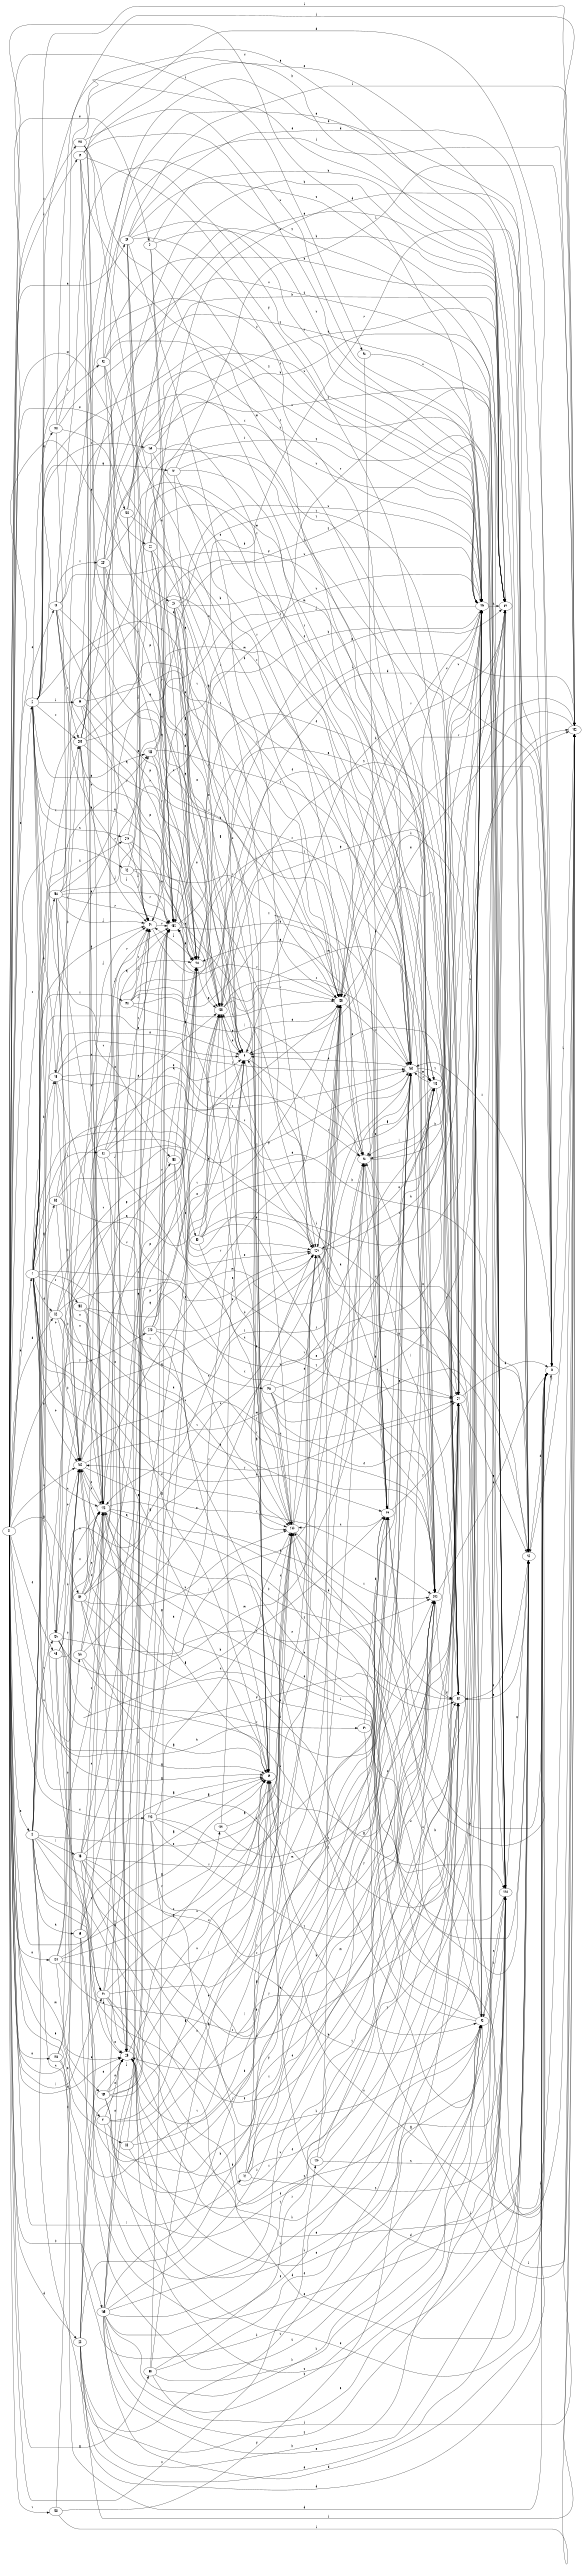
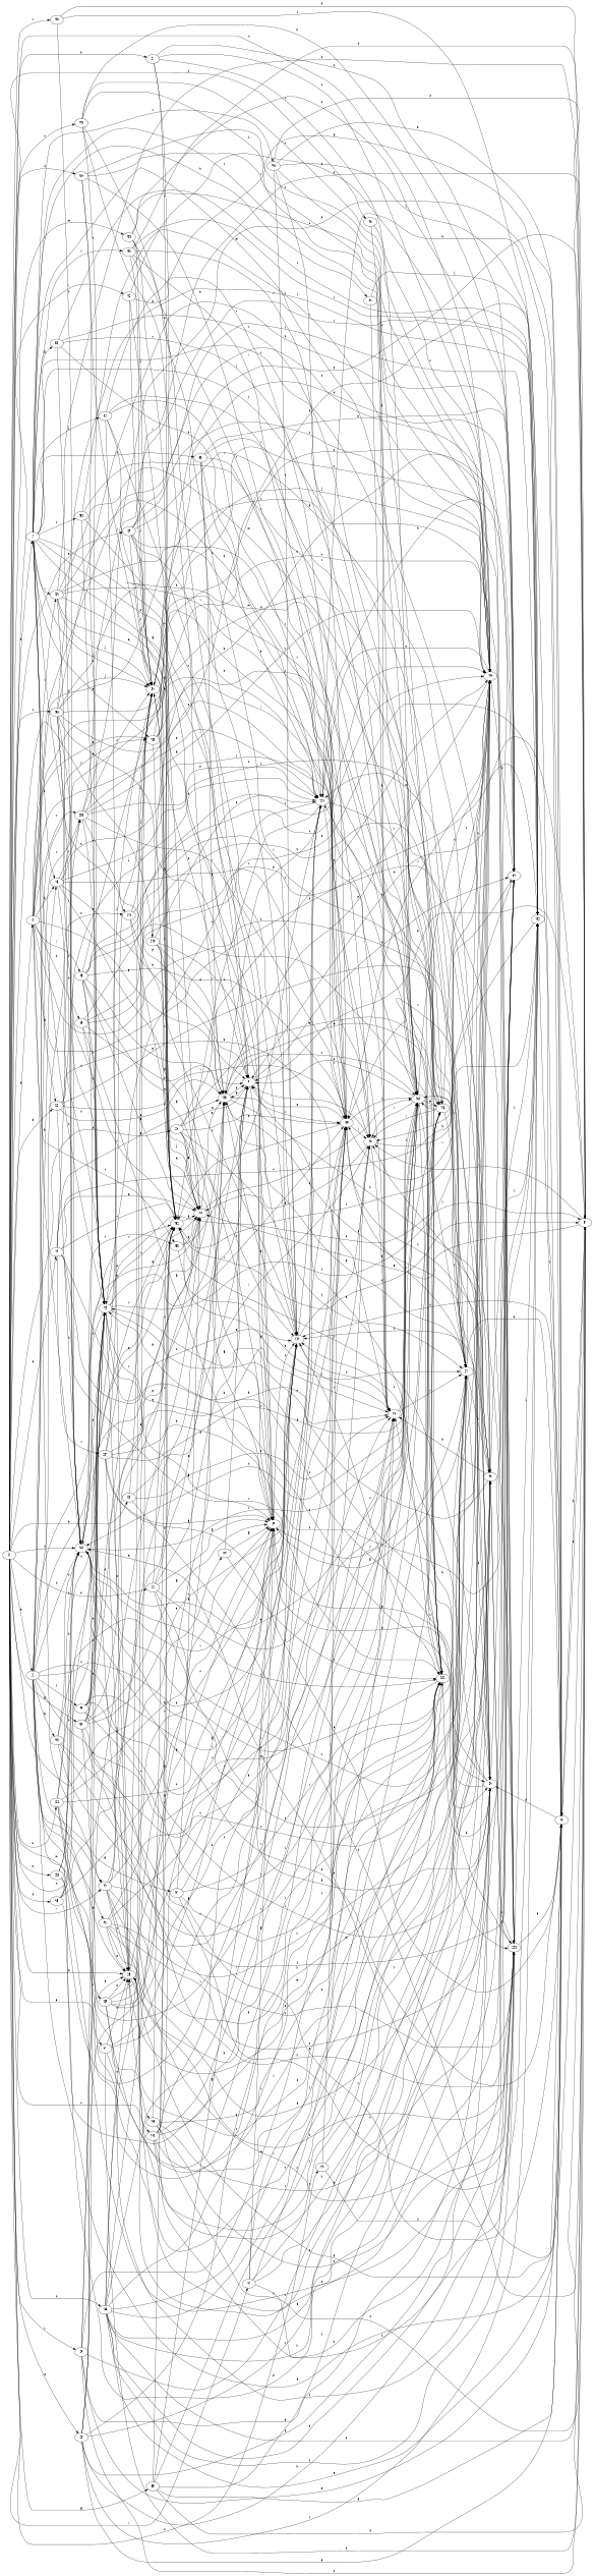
  strict digraph {
    fontname="Patrick Hand"
    rankdir=LR
    node [fontname="Patrick Hand"]
    edge [fontname="Patrick Hand"]
    0
    1
    2
    3
    19
    21
    22
    24
    25
    28
    32
    n12 [label=38]
    39
    41
    45
    55
    57
    71
    72
    74
    89
    96
    103
    109
    117
    118
    123
    125
    156
    164
    165
    168
    173
    179
    180
    193
    194
    210
    9
    15
    50
    58
    59
    64
    82
    84
    93
    110
    130
    158
    160
    177
    184
    196
    198
    211
    217
    43
    98
    99
    102
    127
    140
    141
    144
    149
    150
    200
    220
    34
    51
    65
    75
    135
    n75 [label=77]
    152
    201
    202
    67
    185
    76
    0 -> 1 [label=a]
    0 -> 2 [label=a]
    0 -> 3 [label=a]
    0 -> 19 [label=c]
    0 -> 21 [label=c]
    0 -> 22 [label=c]
    0 -> 24 [label=c]
    0 -> 25 [label=c]
    0 -> 28 [label=d]
    0 -> 32 [label=d]
    0 -> n12 [label=e]
    0 -> 39 [label=e]
    0 -> 41 [label=e]
    0 -> 45 [label=f]
    0 -> 55 [label=g]
    0 -> 57 [label=g]
    0 -> 71 [label=i]
    0 -> 72 [label=i]
    0 -> 74 [label=i]
    0 -> 89 [label=k]
    0 -> 96 [label=l]
    0 -> 103 [label=m]
    0 -> 109 [label=m]
    0 -> 117 [label=n]
    0 -> 118 [label=n]
    0 -> 123 [label=o]
    0 -> 125 [label=o]
    0 -> 156 [label=s]
    0 -> 164 [label=t]
    0 -> 165 [label=t]
    0 -> 168 [label=t]
    0 -> 173 [label=u]
    0 -> 179 [label=v]
    0 -> 180 [label=v]
    0 -> 193 [label=w]
    0 -> 194 [label=w]
    0 -> 210 [label=y]
    1 -> 32 [label=d]
    1 -> 118 [label=n]
    1 -> 168 [label=t]
    1 -> 9 [label=a]
    1 -> 15 [label=b]
    1 -> 50 [label=f]
    1 -> 58 [label=g]
    1 -> 59 [label=g]
    1 -> 64 [label=h]
    1 -> 82 [label=j]
    1 -> 84 [label=j]
    1 -> 93 [label=k]
    1 -> 110 [label=m]
    1 -> 130 [label=p]
    1 -> 158 [label=s]
    1 -> 160 [label=s]
    1 -> 177 [label=u]
    1 -> 184 [label=v]
    1 -> 196 [label=x]
    1 -> 198 [label=x]
    1 -> 211 [label=y]
    1 -> 217 [label=z]
    2 -> 74 [label=i]
    2 -> 168 [label=t]
    2 -> 194 [label=w]
    2 -> 15 [label=b]
    2 -> 130 [label=p]
    2 -> 217 [label=z]
    2 -> 43 [label=e]
    2 -> 98 [label=l]
    2 -> 99 [label=l]
    2 -> 102 [label=l]
-   2 -> 185 [label=o]
+   2 -> 127 [label=o]
    2 -> 140 [label=q]
    2 -> 141 [label=q]
    2 -> 144 [label=q]
    2 -> 149 [label=r]
    2 -> 150 [label=r]
    2 -> 200 [label=x]
    2 -> 220 [label=z]
    3 -> 74 [label=i]
    3 -> 194 [label=w]
    3 -> 15 [label=b]
    3 -> 93 [label=k]
    3 -> 130 [label=p]
    3 -> 184 [label=v]
    3 -> 102 [label=l]
    3 -> 127 [label=o]
    3 -> 150 [label=r]
    3 -> 200 [label=x]
    3 -> 34 [label=d]
    3 -> 51 [label=f]
    3 -> 65 [label=h]
    3 -> 75 [label=i]
    3 -> 135 [label=p]
    19 -> 194 [label=w]
    19 -> 177 [label=u]
    19 -> 144 [label=q]
    19 -> 200 [label=x]
    19 -> 135 [label=p]
    19 -> n75 [label=b]
    19 -> 152 [label=r]
    19 -> 201 [label=x]
    19 -> 202 [label=x]
    21 -> 194 [label=w]
    21 -> 160 [label=s]
    21 -> 144 [label=q]
    21 -> 152 [label=r]
    21 -> 67 [label=h]
    22 -> 194 [label=w]
    22 -> 9 [label=a]
    22 -> 59 [label=g]
    22 -> 160 [label=s]
    22 -> 34 [label=d]
    22 -> 135 [label=p]
    22 -> 152 [label=r]
    24 -> 194 [label=w]
    24 -> 9 [label=a]
    24 -> 59 [label=g]
    24 -> 110 [label=m]
    24 -> 177 [label=u]
    24 -> 211 [label=y]
    24 -> 144 [label=q]
    24 -> 185 [label=v]
    25 -> 84 [label=j]
    25 -> 93 [label=k]
    25 -> 177 [label=u]
    25 -> 202 [label=x]
    28 -> 25 [label=c]
    28 -> 118 [label=n]
    28 -> 194 [label=w]
    28 -> 59 [label=g]
    28 -> 43 [label=e]
    28 -> 102 [label=l]
    28 -> 34 [label=d]
    28 -> n75 [label=b]
    28 -> 67 [label=h]
    32 -> 168 [label=t]
    32 -> 211 [label=y]
    32 -> 127 [label=o]
    32 -> 135 [label=p]
    32 -> n75 [label=b]
    32 -> 185 [label=v]
    n12 -> 84 [label=j]
    n12 -> 51 [label=f]
    n12 -> n75 [label=b]
    n12 -> 76 [label=i]
    39 -> 194 [label=w]
    39 -> 9 [label=a]
    39 -> 84 [label=j]
    39 -> 102 [label=l]
    39 -> 127 [label=o]
    39 -> 144 [label=q]
    39 -> 220 [label=z]
    39 -> 34 [label=d]
    39 -> 202 [label=x]
    41 -> 25 [label=c]
    41 -> 59 [label=g]
    41 -> 177 [label=u]
    41 -> 51 [label=f]
    41 -> n75 [label=b]
    45 -> 118 [label=n]
    45 -> 168 [label=t]
    45 -> 59 [label=g]
    45 -> 144 [label=q]
    45 -> n75 [label=b]
    55 -> 59 [label=g]
    55 -> 93 [label=k]
    55 -> 43 [label=e]
    55 -> 51 [label=f]
    55 -> 152 [label=r]
    55 -> 202 [label=x]
    57 -> 118 [label=n]
    57 -> 194 [label=w]
    57 -> 59 [label=g]
    57 -> 84 [label=j]
    57 -> 177 [label=u]
    57 -> 144 [label=q]
    57 -> 152 [label=r]
    57 -> 202 [label=x]
    57 -> 185 [label=v]
    71 -> 194 [label=w]
    71 -> 59 [label=g]
    71 -> 110 [label=m]
    71 -> 211 [label=y]
    71 -> 220 [label=z]
    71 -> n75 [label=b]
    72 -> 84 [label=j]
    72 -> 220 [label=z]
    72 -> 152 [label=r]
    72 -> 185 [label=v]
    74 -> 25 [label=c]
    74 -> 9 [label=a]
    74 -> 93 [label=k]
    74 -> 160 [label=s]
    74 -> 177 [label=u]
    74 -> 43 [label=e]
    74 -> 144 [label=q]
    74 -> 220 [label=z]
    89 -> 118 [label=n]
    89 -> 194 [label=w]
    89 -> 9 [label=a]
    89 -> 110 [label=m]
    89 -> 43 [label=e]
    89 -> 34 [label=d]
    89 -> 51 [label=f]
    96 -> 194 [label=w]
    96 -> n75 [label=b]
    103 -> 194 [label=w]
    103 -> 84 [label=j]
    103 -> 177 [label=u]
    103 -> 152 [label=r]
    103 -> 67 [label=h]
    109 -> 25 [label=c]
    109 -> 9 [label=a]
    109 -> 177 [label=u]
    109 -> 127 [label=o]
    109 -> 220 [label=z]
    109 -> 152 [label=r]
    109 -> 202 [label=x]
    117 -> 211 [label=y]
    117 -> 220 [label=z]
    117 -> 185 [label=v]
    118 -> 25 [label=c]
    118 -> 168 [label=t]
    118 -> 59 [label=g]
    118 -> 102 [label=l]
    118 -> 220 [label=z]
    118 -> 34 [label=d]
    118 -> 51 [label=f]
    118 -> 152 [label=r]
    118 -> 185 [label=v]
    123 -> 25 [label=c]
    123 -> 168 [label=t]
    123 -> 59 [label=g]
    123 -> 160 [label=s]
    123 -> 177 [label=u]
    123 -> 144 [label=q]
    123 -> 76 [label=i]
    125 -> 118 [label=n]
    125 -> 168 [label=t]
    125 -> 34 [label=d]
    125 -> 185 [label=v]
    156 -> 118 [label=n]
    156 -> 168 [label=t]
    156 -> 59 [label=g]
    156 -> 84 [label=j]
    156 -> 110 [label=m]
    156 -> 102 [label=l]
    156 -> 127 [label=o]
    156 -> n75 [label=b]
    156 -> 152 [label=r]
    156 -> 67 [label=h]
    164 -> 118 [label=n]
    164 -> 194 [label=w]
    164 -> 84 [label=j]
    164 -> 127 [label=o]
    164 -> 202 [label=x]
    165 -> 25 [label=c]
    165 -> 84 [label=j]
    165 -> 93 [label=k]
    165 -> 160 [label=s]
    165 -> 211 [label=y]
    165 -> 43 [label=e]
    165 -> 220 [label=z]
    165 -> 34 [label=d]
    165 -> 51 [label=f]
    165 -> 135 [label=p]
    165 -> 202 [label=x]
    165 -> 67 [label=h]
    165 -> 76 [label=i]
    168 -> 118 [label=n]
    168 -> 110 [label=m]
    168 -> 160 [label=s]
    168 -> 43 [label=e]
    168 -> 135 [label=p]
    168 -> 152 [label=r]
    168 -> 202 [label=x]
    173 -> 59 [label=g]
    173 -> 93 [label=k]
    173 -> 110 [label=m]
    173 -> 160 [label=s]
    173 -> 177 [label=u]
    173 -> 211 [label=y]
    173 -> 152 [label=r]
    173 -> 67 [label=h]
    179 -> 9 [label=a]
    179 -> 59 [label=g]
    179 -> 202 [label=x]
    180 -> 168 [label=t]
    180 -> 102 [label=l]
    180 -> 51 [label=f]
    193 -> 118 [label=n]
    193 -> 194 [label=w]
    193 -> 9 [label=a]
    193 -> 160 [label=s]
    193 -> 135 [label=p]
    193 -> 67 [label=h]
    194 -> 84 [label=j]
    194 -> 127 [label=o]
    194 -> 135 [label=p]
    194 -> 67 [label=h]
    194 -> 185 [label=v]
    194 -> 76 [label=i]
    210 -> 9 [label=a]
    210 -> 177 [label=u]
    210 -> 127 [label=o]
    210 -> 144 [label=q]
    210 -> 220 [label=z]
    210 -> 152 [label=r]
    9 -> 59 [label=g]
    9 -> 135 [label=p]
    9 -> 67 [label=h]
    9 -> 76 [label=i]
    15 -> 118 [label=n]
    15 -> 9 [label=a]
    15 -> 59 [label=g]
    15 -> 160 [label=s]
    15 -> 211 [label=y]
    15 -> 43 [label=e]
    15 -> 200 [label=x]
    15 -> 76 [label=i]
    50 -> 160 [label=s]
    50 -> 177 [label=u]
    50 -> 127 [label=o]
    50 -> 135 [label=p]
    50 -> 202 [label=x]
    50 -> 67 [label=h]
    58 -> 168 [label=t]
    58 -> 160 [label=s]
    58 -> 102 [label=l]
    58 -> 127 [label=o]
    58 -> 202 [label=x]
    59 -> 177 [label=u]
    59 -> 211 [label=y]
    59 -> 34 [label=d]
    64 -> 102 [label=l]
    64 -> n75 [label=b]
    82 -> 25 [label=c]
    82 -> 9 [label=a]
    82 -> 160 [label=s]
    82 -> 43 [label=e]
    82 -> 152 [label=r]
    82 -> 185 [label=v]
    84 -> 152 [label=r]
    84 -> 202 [label=x]
    84 -> 67 [label=h]
    93 -> 118 [label=n]
    93 -> 168 [label=t]
    93 -> 177 [label=u]
    93 -> 102 [label=l]
    93 -> 127 [label=o]
    93 -> 220 [label=z]
    93 -> n75 [label=b]
    93 -> 76 [label=i]
    110 -> 194 [label=w]
    110 -> 160 [label=s]
    110 -> 211 [label=y]
    110 -> 127 [label=o]
    110 -> 76 [label=i]
    130 -> 194 [label=w]
    130 -> 160 [label=s]
    130 -> 220 [label=z]
    130 -> 152 [label=r]
    130 -> 76 [label=i]
    158 -> 118 [label=n]
    158 -> 194 [label=w]
    158 -> 177 [label=u]
    158 -> 202 [label=x]
    160 -> 168 [label=t]
    160 -> 194 [label=w]
    160 -> 9 [label=a]
    160 -> 110 [label=m]
    160 -> 211 [label=y]
    160 -> 202 [label=x]
-   160 -> 76 [label=g]
+   160 -> 76 [label=i]
    177 -> 127 [label=o]
    177 -> 135 [label=p]
    177 -> 202 [label=x]
    177 -> 76 [label=i]
    184 -> 168 [label=t]
    184 -> 59 [label=g]
    184 -> 84 [label=j]
    184 -> 110 [label=m]
    184 -> 144 [label=q]
    184 -> 51 [label=f]
    184 -> n75 [label=b]
    184 -> 185 [label=v]
    184 -> 76 [label=i]
    196 -> 194 [label=w]
    196 -> 177 [label=u]
    196 -> 43 [label=e]
    196 -> 102 [label=l]
    196 -> 51 [label=f]
    196 -> 185 [label=v]
    198 -> 84 [label=j]
    198 -> 160 [label=s]
    198 -> 102 [label=l]
    198 -> 51 [label=f]
    198 -> 185 [label=v]
    198 -> 76 [label=i]
    211 -> 25 [label=c]
    211 -> 194 [label=w]
    211 -> 59 [label=g]
    211 -> 93 [label=k]
    211 -> 43 [label=e]
    211 -> 34 [label=d]
    211 -> 135 [label=p]
    211 -> 185 [label=v]
    217 -> 194 [label=w]
    217 -> 84 [label=j]
    217 -> 177 [label=u]
    217 -> 144 [label=q]
    43 -> 177 [label=u]
    43 -> 34 [label=d]
    43 -> 51 [label=f]
    98 -> 25 [label=c]
    98 -> 194 [label=w]
    98 -> 220 [label=z]
    98 -> 34 [label=d]
    98 -> n75 [label=b]
    98 -> 67 [label=h]
    98 -> 185 [label=v]
    99 -> 118 [label=n]
    99 -> 110 [label=m]
    99 -> 220 [label=z]
    99 -> 135 [label=p]
    99 -> 152 [label=r]
    99 -> 202 [label=x]
    99 -> 185 [label=v]
    102 -> 9 [label=a]
    102 -> 43 [label=y]
    102 -> 185 [label=v]
    127 -> 118 [label=n]
    127 -> 211 [label=y]
    127 -> 43 [label=e]
    127 -> 135 [label=p]
    127 -> 152 [label=r]
    127 -> 67 [label=h]
    127 -> 185 [label=v]
    140 -> 168 [label=t]
    140 -> 43 [label=e]
    140 -> 102 [label=l]
    140 -> 220 [label=z]
    140 -> 185 [label=v]
    141 -> 211 [label=y]
    141 -> 102 [label=l]
    141 -> 144 [label=q]
    141 -> 202 [label=x]
    141 -> 185 [label=v]
    144 -> 84 [label=j]
    144 -> 160 [label=s]
    144 -> 135 [label=p]
    149 -> 211 [label=y]
    149 -> 220 [label=z]
    149 -> 51 [label=f]
    149 -> 152 [label=r]
    149 -> 67 [label=h]
    150 -> 211 [label=y]
    150 -> 127 [label=o]
    150 -> 144 [label=q]
    200 -> 118 [label=n]
    200 -> 194 [label=w]
    200 -> 84 [label=j]
    200 -> 43 [label=e]
    200 -> 127 [label=o]
    200 -> 51 [label=f]
    200 -> 135 [label=p]
    200 -> 67 [label=h]
    200 -> 185 [label=v]
    220 -> 118 [label=n]
    220 -> 93 [label=k]
    220 -> 43 [label=e]
    220 -> 102 [label=l]
    34 -> 25 [label=c]
    34 -> 59 [label=g]
    34 -> 160 [label=s]
    34 -> 177 [label=u]
    34 -> 102 [label=l]
    34 -> n75 [label=b]
    34 -> 152 [label=r]
    34 -> 185 [label=v]
    51 -> 168 [label=t]
    51 -> 9 [label=a]
    51 -> 43 [label=e]
    51 -> 144 [label=q]
    51 -> 76 [label=i]
    65 -> 118 [label=n]
    65 -> 9 [label=a]
    65 -> 59 [label=g]
    65 -> 93 [label=k]
    65 -> 43 [label=e]
    65 -> 220 [label=z]
    75 -> 25 [label=c]
    75 -> 118 [label=n]
    75 -> 194 [label=w]
    75 -> 59 [label=g]
    75 -> 211 [label=y]
    75 -> 144 [label=q]
    75 -> 51 [label=f]
    75 -> 135 [label=p]
    75 -> 202 [label=x]
    75 -> 185 [label=v]
    135 -> 9 [label=a]
    135 -> 110 [label=m]
    135 -> 160 [label=s]
    135 -> 220 [label=z]
    135 -> 34 [label=d]
    135 -> 185 [label=v]
    n75 -> 160 [label=s]
    n75 -> 177 [label=u]
    n75 -> 211 [label=y]
    152 -> 144 [label=q]
    152 -> 51 [label=f]
    152 -> n75 [label=b]
    201 -> 25 [label=c]
    201 -> 59 [label=g]
    201 -> 84 [label=j]
    201 -> 160 [label=s]
    201 -> 43 [label=e]
    201 -> 144 [label=q]
    201 -> n75 [label=b]
    201 -> 67 [label=h]
    202 -> 25 [label=c]
    202 -> 168 [label=t]
    202 -> 9 [label=a]
    202 -> 34 [label=d]
-   202 -> 51 [label=f]
    67 -> 25 [label=c]
    67 -> 152 [label=r]
    185 -> 9 [label=a]
    185 -> 93 [label=k]
    185 -> 160 [label=s]
    185 -> 152 [label=r]
    185 -> 76 [label=i]
    76 -> 144 [label=q]
    76 -> n75 [label=b]
    76 -> 67 [label=h]
  }
